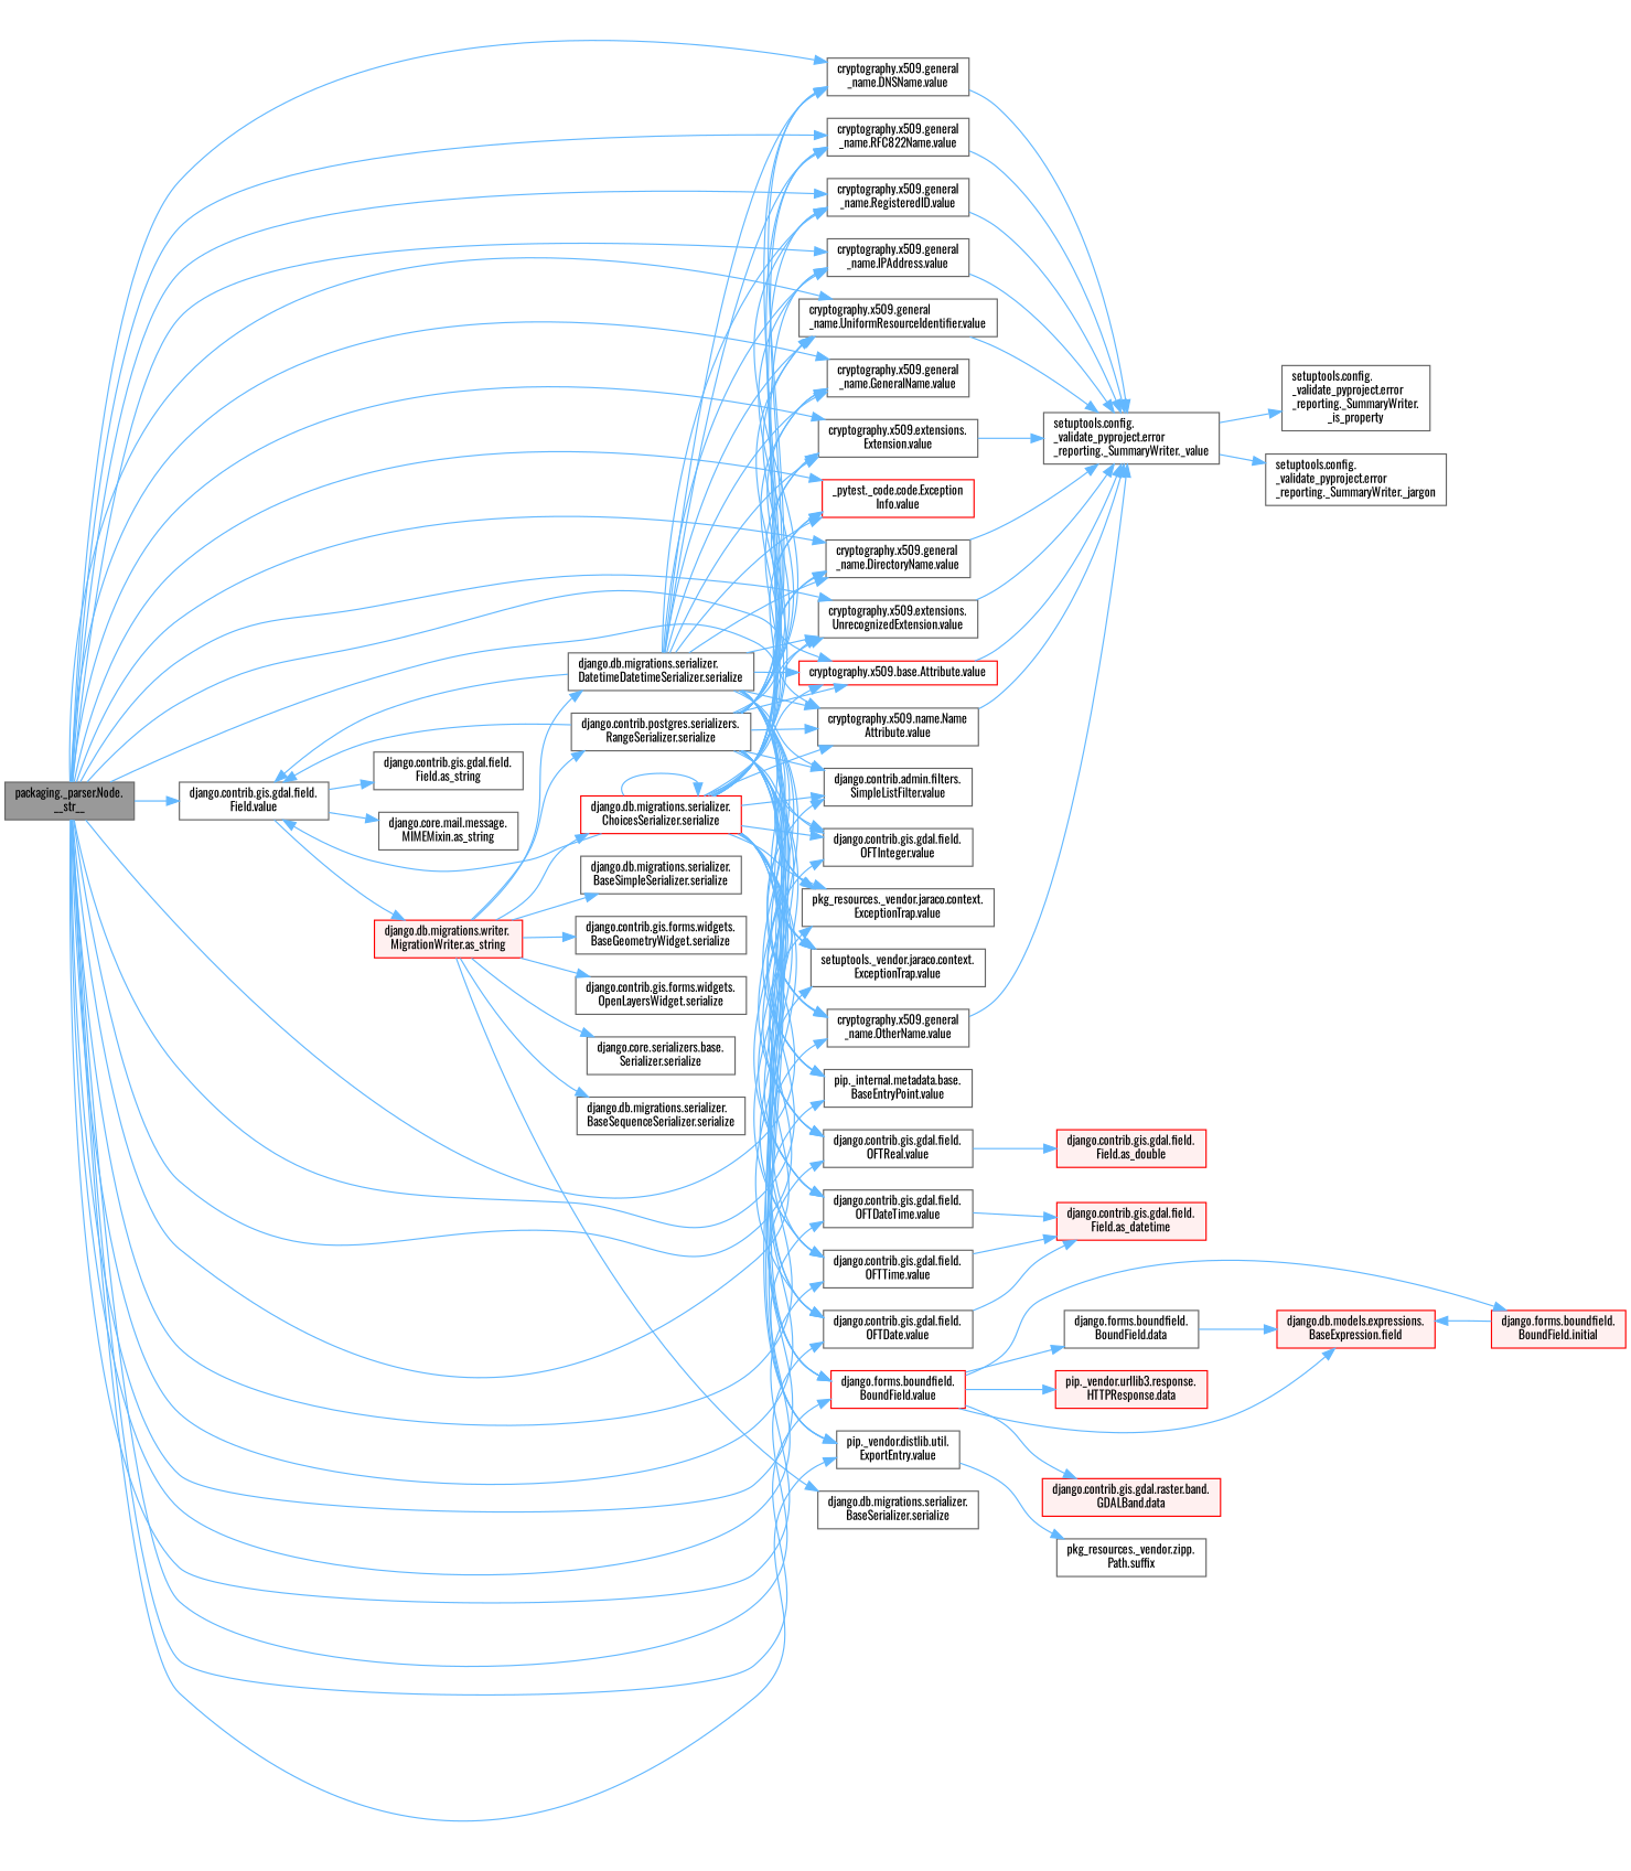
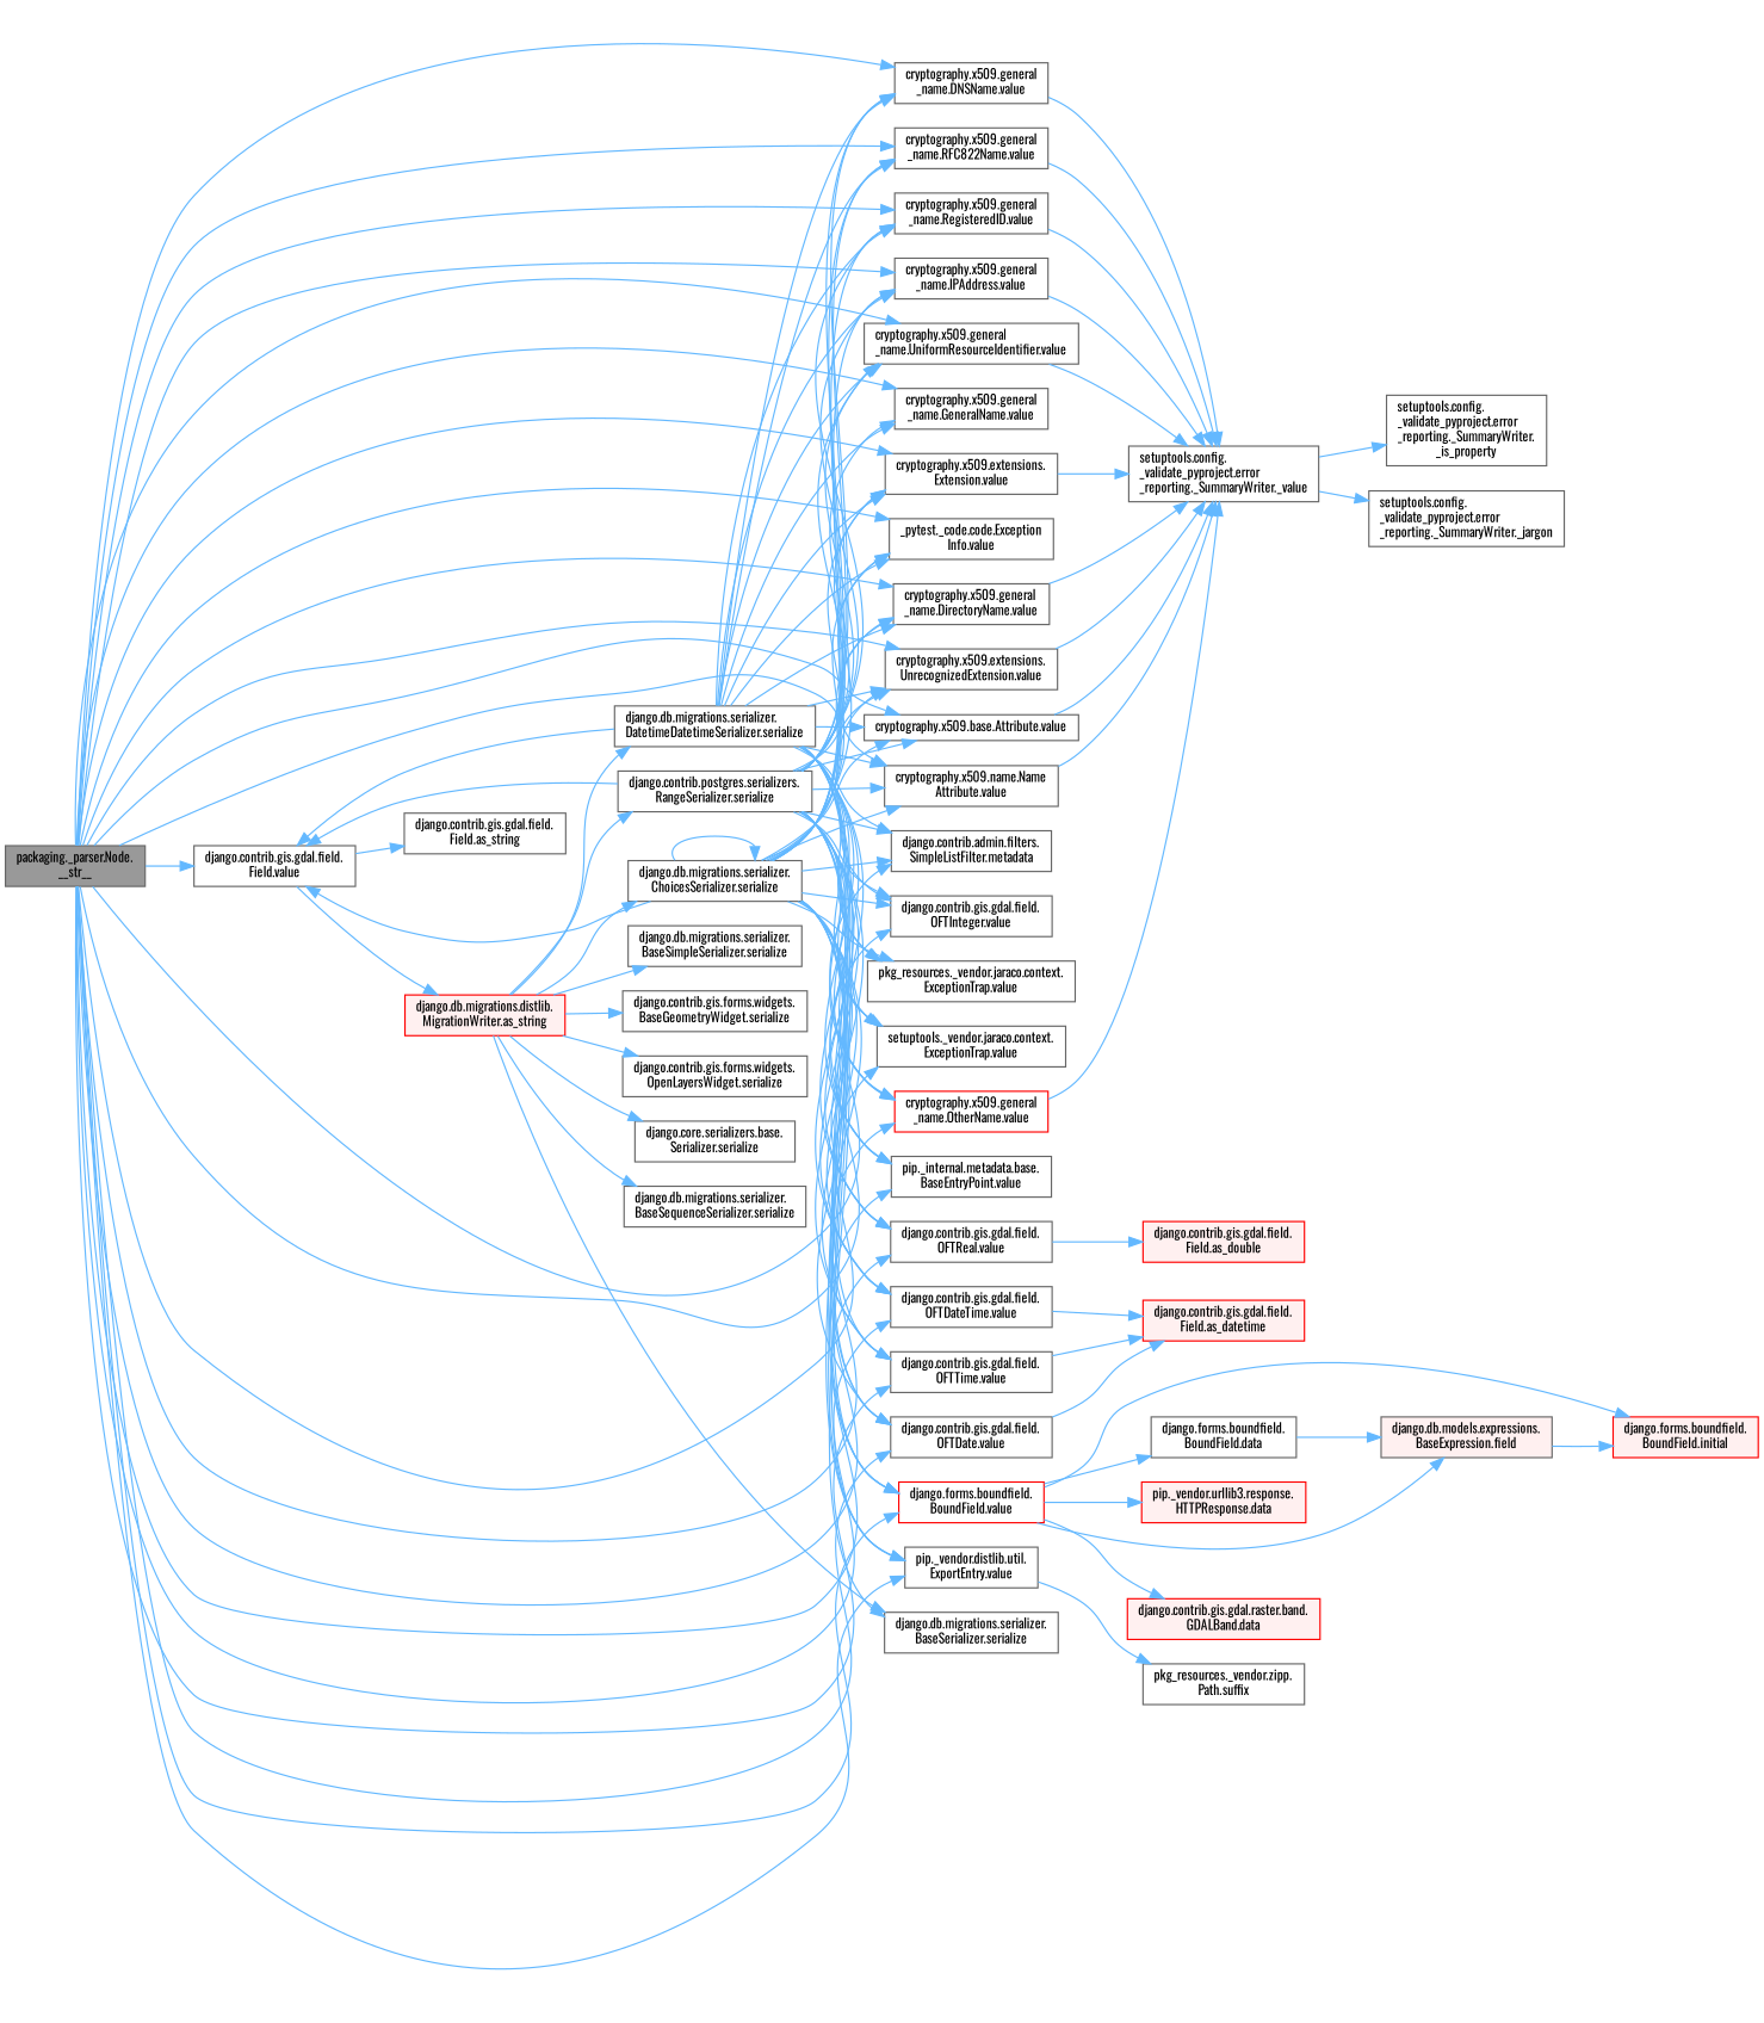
  digraph {
    fontname=Oswald
    rankdir=LR
    node [color=grey40 fillcolor=white fontname=Oswald fontsize=10 shape=box style=filled]
    edge [color=steelblue1 fontname=Oswald fontsize=10 labelfontname=Helvetica labelfontsize=10 style=solid]
    n1 [color=gray40 fillcolor=grey60 fontcolor=black height=0.2 label="packaging._parser.Node.\l__str__" width=0.4]
-   n2 [color=red height=0.2 label="_pytest._code.code.Exception\lInfo.value" width=0.4]
-   n3 [color=red height=0.2 label="cryptography.x509.base.Attribute.value" width=0.4]
+   n2 [height=0.2 label="_pytest._code.code.Exception\lInfo.value" width=0.4]
+   n3 [height=0.2 label="cryptography.x509.base.Attribute.value" width=0.4]
    n4 [height=0.2 label="cryptography.x509.extensions.\lExtension.value" width=0.4]
    n5 [height=0.2 label="cryptography.x509.extensions.\lUnrecognizedExtension.value" width=0.4]
    n6 [height=0.2 label="cryptography.x509.general\l_name.DirectoryName.value" width=0.4]
    n7 [height=0.2 label="cryptography.x509.general\l_name.DNSName.value" width=0.4]
    n8 [height=0.2 label="cryptography.x509.general\l_name.GeneralName.value" width=0.4]
    n9 [height=0.2 label="cryptography.x509.general\l_name.IPAddress.value" width=0.4]
-   n10 [height=0.2 label="cryptography.x509.general\l_name.OtherName.value" width=0.4]
+   n10 [color=red height=0.2 label="cryptography.x509.general\l_name.OtherName.value" width=0.4]
    n11 [height=0.2 label="cryptography.x509.general\l_name.RegisteredID.value" width=0.4]
    n12 [height=0.2 label="cryptography.x509.general\l_name.RFC822Name.value" width=0.4]
    n13 [height=0.2 label="cryptography.x509.general\l_name.UniformResourceIdentifier.value" width=0.4]
    n14 [height=0.2 label="cryptography.x509.name.Name\lAttribute.value" width=0.4]
-   n15 [height=0.2 label="django.contrib.admin.filters.\lSimpleListFilter.value" width=0.4]
+   n15 [height=0.2 label="django.contrib.admin.filters.\lSimpleListFilter.metadata" width=0.4]
    n16 [height=0.2 label="django.contrib.gis.gdal.field.\lField.value" width=0.4]
    n17 [height=0.2 label="django.contrib.gis.gdal.field.\lOFTDate.value" width=0.4]
    n18 [height=0.2 label="django.contrib.gis.gdal.field.\lOFTDateTime.value" width=0.4]
    n19 [height=0.2 label="django.contrib.gis.gdal.field.\lOFTInteger.value" width=0.4]
    n20 [height=0.2 label="django.contrib.gis.gdal.field.\lOFTReal.value" width=0.4]
    n21 [height=0.2 label="django.contrib.gis.gdal.field.\lOFTTime.value" width=0.4]
    n22 [color=red height=0.2 label="django.forms.boundfield.\lBoundField.value" width=0.4]
    n23 [height=0.2 label="pip._internal.metadata.base.\lBaseEntryPoint.value" width=0.4]
    n24 [height=0.2 label="pip._vendor.distlib.util.\lExportEntry.value" width=0.4]
    n25 [height=0.2 label="pkg_resources._vendor.jaraco.context.\lExceptionTrap.value" width=0.4]
    n26 [height=0.2 label="setuptools._vendor.jaraco.context.\lExceptionTrap.value" width=0.4]
    n27 [height=0.2 label="setuptools.config.\l_validate_pyproject.error\l_reporting._SummaryWriter._value" width=0.4]
    n28 [height=0.2 label="django.contrib.gis.gdal.field.\lField.as_string" width=0.4]
-   n29 [height=0.2 label="django.core.mail.message.\lMIMEMixin.as_string" width=0.4]
-   n30 [color=red fillcolor="#FFF0F0" height=0.2 label="django.db.migrations.writer.\lMigrationWriter.as_string" width=0.4]
+   n30 [color=red fillcolor="#FFF0F0" height=0.2 label="django.db.migrations.distlib.\lMigrationWriter.as_string" width=0.4]
    n31 [color=red fillcolor="#FFF0F0" height=0.2 label="django.contrib.gis.gdal.field.\lField.as_datetime" width=0.4]
    n32 [color=red fillcolor="#FFF0F0" height=0.2 label="django.contrib.gis.gdal.field.\lField.as_double" width=0.4]
    n33 [color=red fillcolor="#FFF0F0" height=0.2 label="django.contrib.gis.gdal.raster.band.\lGDALBand.data" width=0.4]
    n34 [height=0.2 label="django.forms.boundfield.\lBoundField.data" width=0.4]
-   n35 [color=red fillcolor="#FFF0F0" height=0.2 label="django.db.models.expressions.\lBaseExpression.field" width=0.4]
+   n35 [fillcolor="#FFF0F0" height=0.2 label="django.db.models.expressions.\lBaseExpression.field" width=0.4]
    n36 [color=red fillcolor="#FFF0F0" height=0.2 label="pip._vendor.urllib3.response.\lHTTPResponse.data" width=0.4]
    n37 [color=red fillcolor="#FFF0F0" height=0.2 label="django.forms.boundfield.\lBoundField.initial" width=0.4]
    n38 [height=0.2 label="pkg_resources._vendor.zipp.\lPath.suffix" width=0.4]
    n39 [height=0.2 label="setuptools.config.\l_validate_pyproject.error\l_reporting._SummaryWriter.\l_is_property" width=0.4]
    n40 [height=0.2 label="setuptools.config.\l_validate_pyproject.error\l_reporting._SummaryWriter._jargon" width=0.4]
    n41 [height=0.2 label="django.contrib.gis.forms.widgets.\lBaseGeometryWidget.serialize" width=0.4]
    n42 [height=0.2 label="django.contrib.gis.forms.widgets.\lOpenLayersWidget.serialize" width=0.4]
    n43 [height=0.2 label="django.contrib.postgres.serializers.\lRangeSerializer.serialize" width=0.4]
    n44 [height=0.2 label="django.core.serializers.base.\lSerializer.serialize" width=0.4]
    n45 [height=0.2 label="django.db.migrations.serializer.\lBaseSequenceSerializer.serialize" width=0.4]
    n46 [height=0.2 label="django.db.migrations.serializer.\lBaseSerializer.serialize" width=0.4]
    n47 [height=0.2 label="django.db.migrations.serializer.\lBaseSimpleSerializer.serialize" width=0.4]
-   n48 [color=red height=0.2 label="django.db.migrations.serializer.\lChoicesSerializer.serialize" width=0.4]
+   n48 [height=0.2 label="django.db.migrations.serializer.\lChoicesSerializer.serialize" width=0.4]
    n49 [height=0.2 label="django.db.migrations.serializer.\lDatetimeDatetimeSerializer.serialize" width=0.4]
    n1 -> n2
    n1 -> n3
    n1 -> n4
    n1 -> n5
    n1 -> n6
    n1 -> n7
    n1 -> n8
    n1 -> n9
    n1 -> n10
    n1 -> n11
    n1 -> n12
    n1 -> n13
    n1 -> n14
    n1 -> n15
    n1 -> n16
    n1 -> n17
    n1 -> n18
    n1 -> n19
    n1 -> n20
    n1 -> n21
    n1 -> n22
    n1 -> n23
    n1 -> n24
-   n1 -> n25
    n1 -> n26
    n3 -> n27
    n4 -> n27
    n5 -> n27
    n6 -> n27
    n7 -> n27
    n9 -> n27
    n10 -> n27
    n11 -> n27
    n12 -> n27
    n13 -> n27
    n14 -> n27
    n16 -> n28
-   n16 -> n29
    n16 -> n30
    n17 -> n31
    n18 -> n31
    n20 -> n32
    n21 -> n31
    n22 -> n33
    n22 -> n34
    n22 -> n35
    n22 -> n36
    n22 -> n37
    n24 -> n38
    n27 -> n39
    n27 -> n40
    n30 -> n41
    n30 -> n42
    n30 -> n43
    n30 -> n44
    n30 -> n45
    n30 -> n46
    n30 -> n47
    n30 -> n48
    n30 -> n49
    n34 -> n35
-   n37 -> n35
+   n35 -> n37
    n43 -> n2
    n43 -> n3
    n43 -> n4
    n43 -> n5
    n43 -> n6
    n43 -> n7
    n43 -> n8
    n43 -> n9
    n43 -> n10
    n43 -> n11
    n43 -> n12
    n43 -> n13
    n43 -> n14
    n43 -> n15
    n43 -> n16
    n43 -> n17
    n43 -> n18
    n43 -> n19
    n43 -> n20
    n43 -> n21
    n43 -> n22
    n43 -> n23
    n43 -> n24
    n43 -> n25
    n43 -> n26
    n48 -> n2
    n48 -> n3
    n48 -> n4
    n48 -> n5
    n48 -> n6
    n48 -> n7
-   n48 -> n8
+   n48 -> n46
    n48 -> n9
    n48 -> n10
    n48 -> n11
    n48 -> n12
    n48 -> n13
    n48 -> n14
    n48 -> n15
    n48 -> n16
    n48 -> n17
    n48 -> n18
    n48 -> n19
    n48 -> n20
    n48 -> n21
    n48 -> n22
    n48 -> n23
    n48 -> n24
    n48 -> n25
    n48 -> n26
    n48 -> n48
    n49 -> n2
    n49 -> n3
    n49 -> n4
    n49 -> n5
    n49 -> n6
    n49 -> n7
    n49 -> n8
    n49 -> n9
    n49 -> n10
    n49 -> n11
    n49 -> n12
    n49 -> n13
    n49 -> n14
    n49 -> n15
    n49 -> n16
    n49 -> n17
    n49 -> n18
    n49 -> n19
    n49 -> n20
    n49 -> n21
    n49 -> n22
    n49 -> n23
    n49 -> n24
    n49 -> n25
    n49 -> n26
  }
